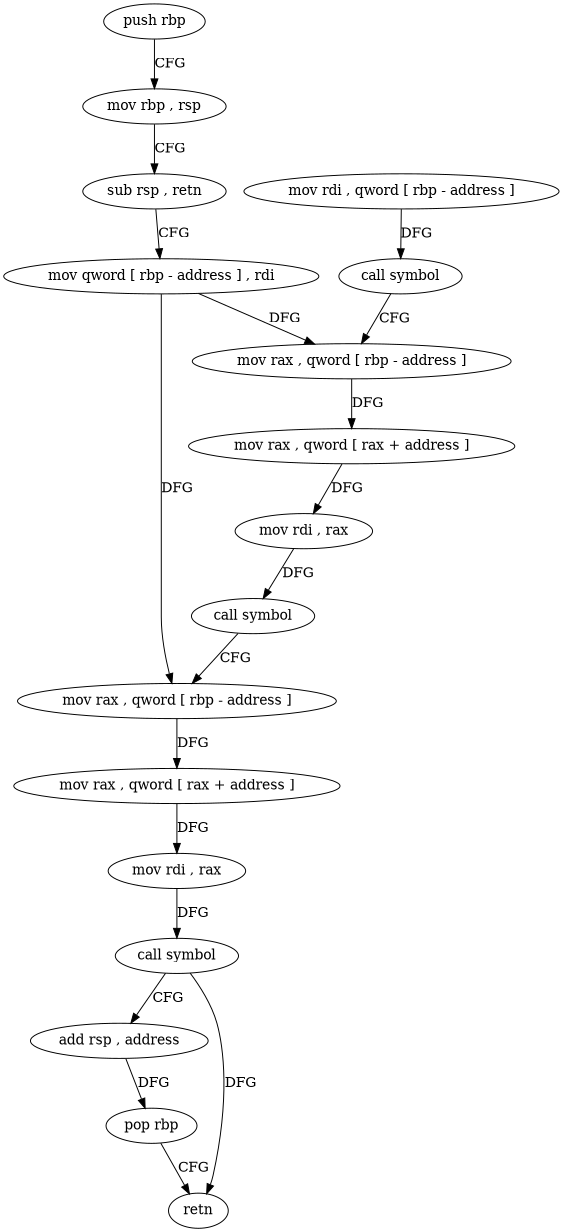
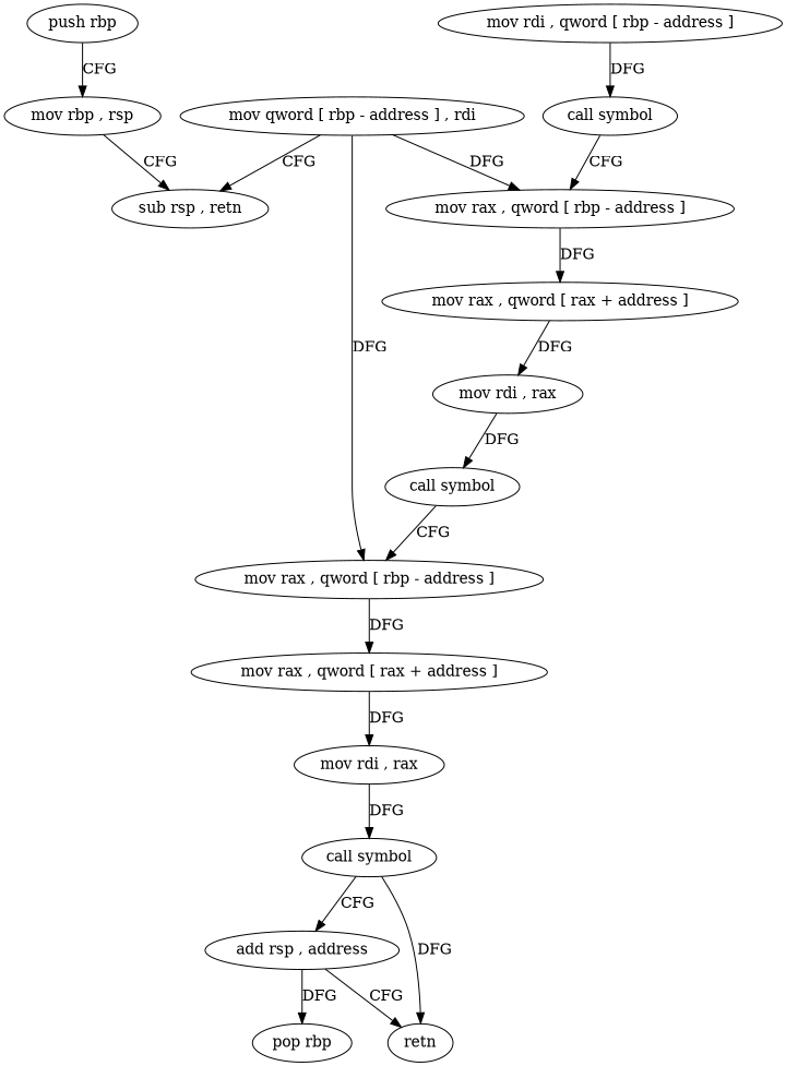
  digraph {
    n1 [label="push rbp"]
    n2 [label="mov rbp , rsp"]
    n3 [label="sub rsp , retn"]
    n4 [label="mov qword [ rbp - address ] , rdi"]
    n5 [label="mov rax , qword [ rbp - address ]"]
    n6 [label="mov rax , qword [ rbp - address ]"]
    n7 [label="mov rdi , qword [ rbp - address ]"]
    n8 [label="call symbol"]
    n9 [label="mov rax , qword [ rax + address ]"]
    n10 [label="mov rax , qword [ rax + address ]"]
    n11 [label="mov rdi , rax"]
    n12 [label="call symbol"]
    n13 [label="mov rdi , rax"]
    n14 [label="call symbol"]
    n15 [label="add rsp , address"]
    n16 [label=retn]
    n17 [label="pop rbp"]
    n1 -> n2 [label=CFG]
    n2 -> n3 [label=CFG]
-   n3 -> n4 [label=CFG]
+   n4 -> n3 [label=CFG]
    n4 -> n5 [label=DFG]
    n4 -> n6 [label=DFG]
    n5 -> n9 [label=DFG]
    n6 -> n10 [label=DFG]
    n7 -> n8 [label=DFG]
    n8 -> n5 [label=CFG]
    n9 -> n11 [label=DFG]
    n10 -> n13 [label=DFG]
    n11 -> n12 [label=DFG]
    n12 -> n6 [label=CFG]
    n13 -> n14 [label=DFG]
    n14 -> n15 [label=CFG]
    n14 -> n16 [label=DFG]
    n15 -> n17 [label=DFG]
-   n17 -> n16 [label=CFG]
+   n15 -> n16 [label=CFG]
  }
